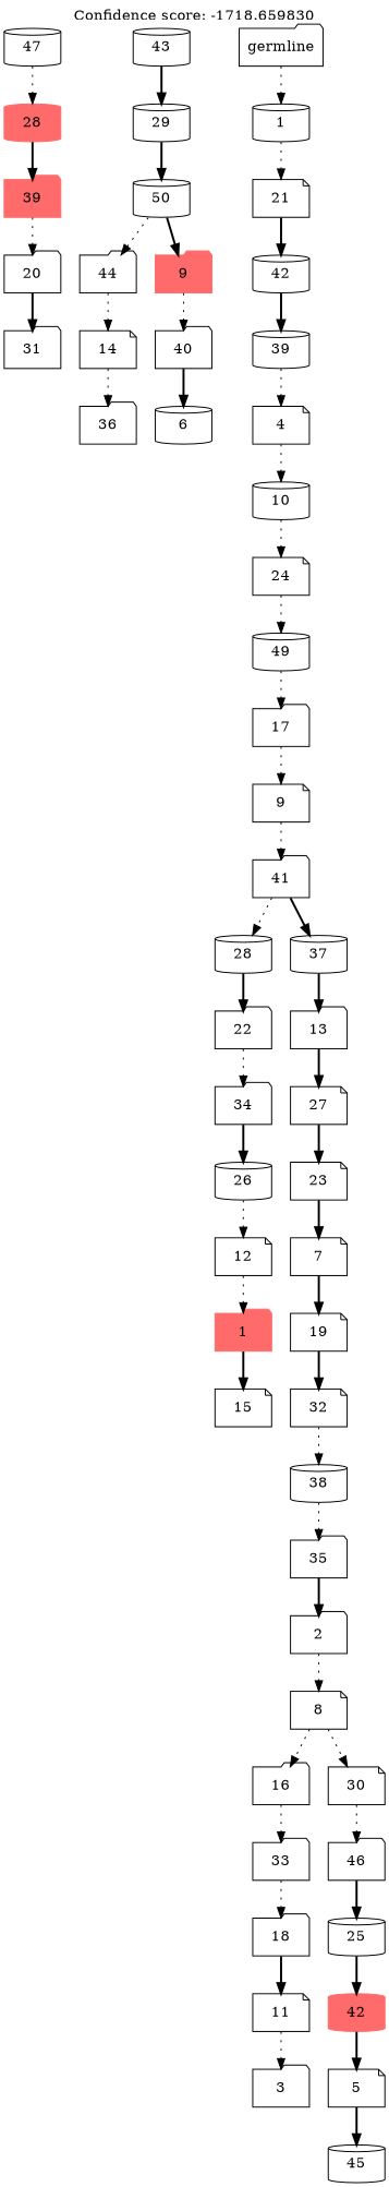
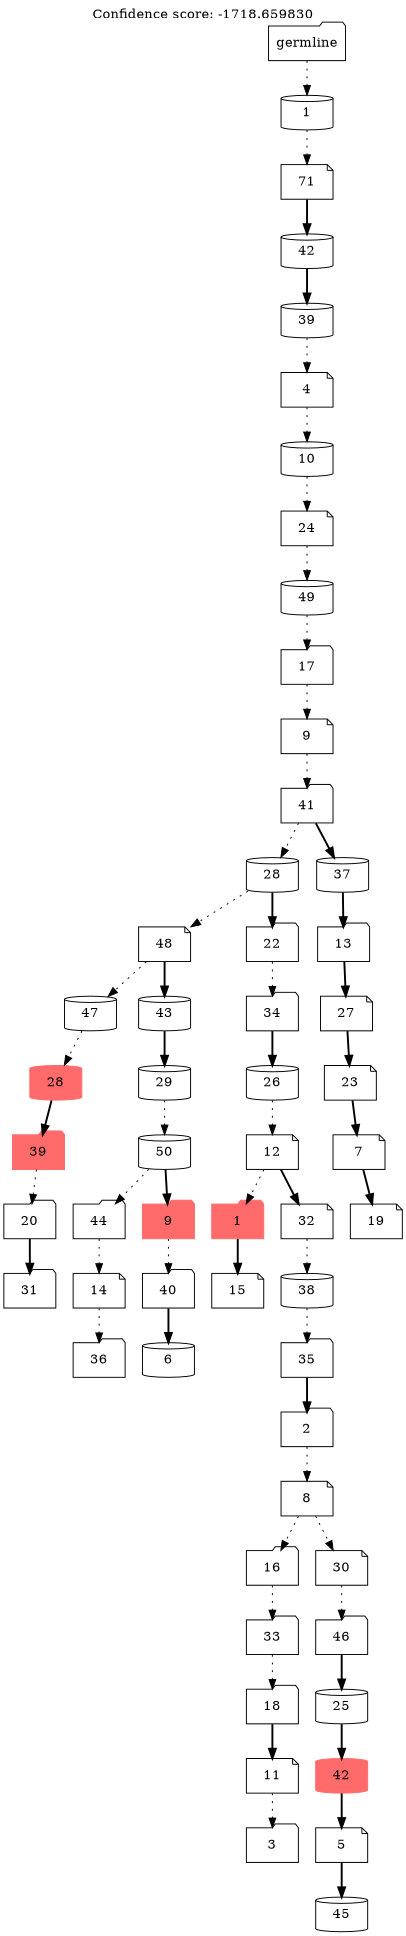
  digraph {
    label="Confidence score: -1718.659830"
    labelloc=t
    node [shape=folder]
    edge [style=dotted]
    n1 [label=20]
    n2 [label=31]
    n3 [color=indianred1 label=39 style=filled]
    n4 [color=indianred1 label=28 shape=cylinder style=filled]
    n5 [label=47 shape=cylinder]
    n6 [label=14 shape=note]
    n7 [label=36]
    n8 [label=44]
    n9 [label=40]
    n10 [label=6 shape=cylinder]
    n11 [color=indianred1 label=9 style=filled]
    n12 [label=50 shape=cylinder]
    n13 [label=29 shape=cylinder]
    n14 [label=43 shape=cylinder]
+   n15 [label=48 shape=note]
    n16 [color=indianred1 label=1 style=filled]
    n17 [label=15 shape=note]
    n18 [label=12 shape=note]
    n19 [label=26 shape=cylinder]
    n20 [label=34]
    n21 [label=22]
    n22 [label=28 shape=cylinder]
    n23 [label=11 shape=note]
    n24 [label=3]
    n25 [label=18]
    n26 [label=33]
    n27 [label=16]
    n28 [label=5 shape=note]
    n29 [label=45 shape=cylinder]
    n30 [color=indianred1 label=42 shape=cylinder style=filled]
    n31 [label=25 shape=cylinder]
    n32 [label=46]
    n33 [label=30 shape=note]
    n34 [label=8 shape=note]
    n35 [label=2]
    n36 [label=35]
    n37 [label=38 shape=cylinder]
    n38 [label=32 shape=note]
    n39 [label=19 shape=note]
    n40 [label=7 shape=note]
    n41 [label=23 shape=note]
    n42 [label=27 shape=note]
    n43 [label=13]
    n44 [label=37 shape=cylinder]
    n45 [label=41]
    n46 [label=9 shape=note]
    n47 [label=17]
    n48 [label=49 shape=cylinder]
    n49 [label=24 shape=note]
    n50 [label=10 shape=cylinder]
    n51 [label=4 shape=note]
    n52 [label=39 shape=cylinder]
    n53 [label=42 shape=cylinder]
-   n54 [label=21 shape=note]
+   n54 [label=71 shape=note]
    n55 [label=1 shape=cylinder]
    n56 [label=germline]
    n1 -> n2 [style=bold]
    n3 -> n1
    n4 -> n3 [style=bold]
    n5 -> n4
    n6 -> n7
    n8 -> n6
    n9 -> n10 [style=bold]
    n11 -> n9
    n12 -> n8
    n12 -> n11 [style=bold]
-   n13 -> n12 [style=bold]
+   n13 -> n12
    n14 -> n13 [style=bold]
+   n15 -> n5
+   n15 -> n14 [style=bold]
    n16 -> n17 [style=bold]
    n18 -> n16
    n19 -> n18
    n20 -> n19 [style=bold]
    n21 -> n20
+   n22 -> n15
    n22 -> n21 [style=bold]
    n23 -> n24
    n25 -> n23 [style=bold]
    n26 -> n25
    n27 -> n26
    n28 -> n29 [style=bold]
    n30 -> n28 [style=bold]
    n31 -> n30 [style=bold]
    n32 -> n31 [style=bold]
    n33 -> n32
    n34 -> n27
    n34 -> n33
    n35 -> n34
    n36 -> n35 [style=bold]
    n37 -> n36
    n38 -> n37
-   n39 -> n38 [style=bold]
+   n18 -> n38 [style=bold]
    n40 -> n39 [style=bold]
    n41 -> n40 [style=bold]
    n42 -> n41 [style=bold]
    n43 -> n42 [style=bold]
    n44 -> n43 [style=bold]
    n45 -> n22
    n45 -> n44 [style=bold]
    n46 -> n45
    n47 -> n46
    n48 -> n47
    n49 -> n48
    n50 -> n49
    n51 -> n50
    n52 -> n51
    n53 -> n52 [style=bold]
    n54 -> n53 [style=bold]
    n55 -> n54
    n56 -> n55
  }
